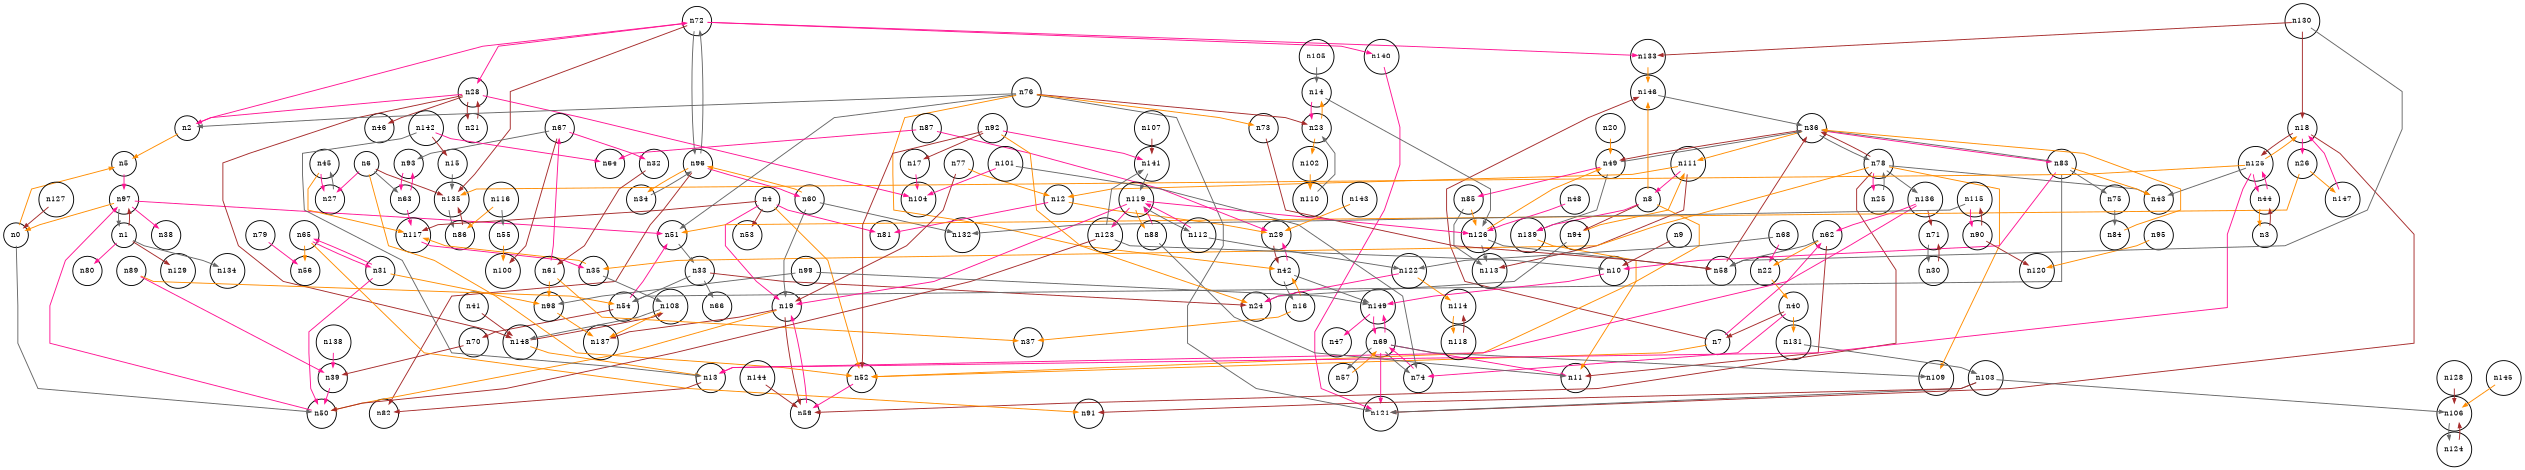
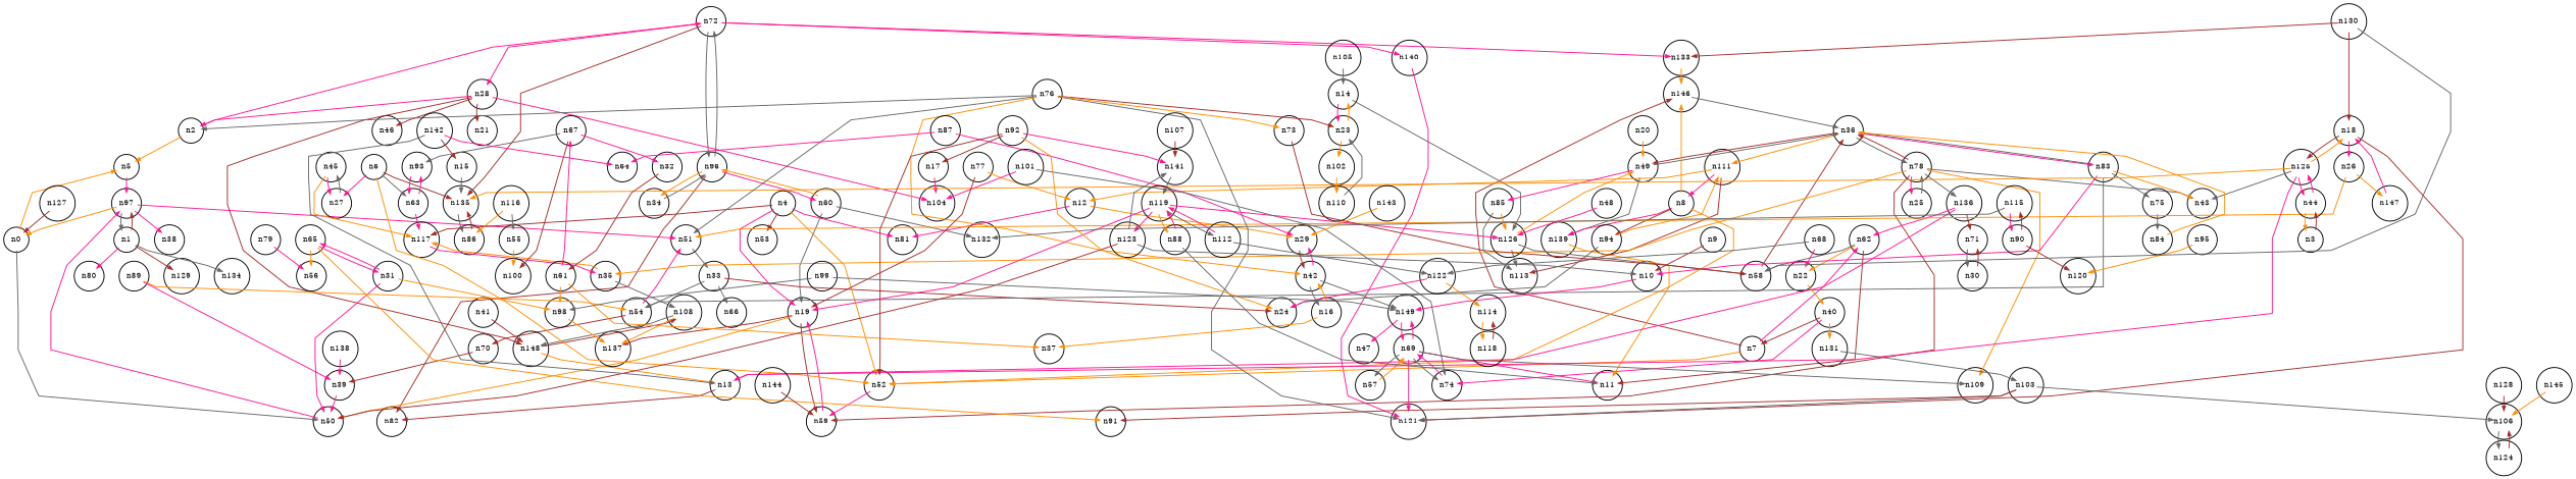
  digraph {
    fontsize=8
    nodesep=0.22
    nodesize=0.32
    ranksep=0.22
    splines=polyline
    node [fixedsize=shape fontsize=8 shape=circle]
    edge [arrowsize=0.5 color=deeppink]
    n5 [width=0.32]
    n97 [width=0.32]
    n0 [width=0.32]
    n1 [width=0.32]
    n38 [width=0.32]
    n51 [width=0.32]
    n50 [width=0.32]
    n80 [width=0.32]
    n129 [width=0.32]
    n134 [width=0.32]
    n33 [width=0.32]
    n24 [width=0.32]
    n54 [width=0.32]
    n66 [width=0.32]
    n2 [width=0.32]
    n72 [width=0.32]
    n135 [width=0.32]
    n28 [width=0.32]
    n96 [width=0.32]
    n133 [width=0.32]
    n140 [width=0.32]
    n86 [width=0.32]
    n104 [width=0.32]
    n21 [width=0.32]
    n46 [width=0.32]
    n148 [width=0.32]
    n82 [width=0.32]
    n60 [width=0.32]
    n34 [width=0.32]
    n146 [width=0.32]
    n121 [width=0.32]
    n19 [width=0.32]
    n59 [width=0.32]
    n137 [width=0.32]
    n4 [width=0.32]
    n52 [width=0.32]
    n53 [width=0.32]
    n81 [width=0.32]
    n117 [width=0.32]
    n35 [width=0.32]
    n108 [width=0.32]
    n27 [width=0.32]
    n45 [width=0.32]
    n6 [width=0.32]
    n63 [width=0.32]
    n93 [width=0.32]
    n7 [width=0.32]
    n62 [width=0.32]
    n11 [width=0.32]
    n22 [width=0.32]
    n58 [width=0.32]
    n36 [width=0.32]
    n40 [width=0.32]
    n111 [width=0.32]
    n49 [width=0.32]
    n78 [width=0.32]
    n83 [width=0.32]
    n74 [width=0.32]
    n131 [width=0.32]
    n8 [width=0.32]
    n12 [width=0.32]
    n113 [width=0.32]
    n139 [width=0.32]
    n85 [width=0.32]
    n109 [width=0.32]
    n43 [width=0.32]
    n25 [width=0.32]
    n136 [width=0.32]
    n10 [width=0.32]
    n75 [width=0.32]
    n94 [width=0.32]
    n29 [width=0.32]
    n149 [width=0.32]
    n47 [width=0.32]
    n69 [width=0.32]
    n57 [width=0.32]
    n9 [width=0.32]
    n42 [width=0.32]
    n16 [width=0.32]
    n37 [width=0.32]
    n13 [width=0.32]
    n126 [width=0.32]
    n14 [width=0.32]
    n23 [width=0.32]
    n102 [width=0.32]
    n110 [width=0.32]
    n15 [width=0.32]
    n17 [width=0.32]
    n26 [width=0.32]
    n147 [width=0.32]
    n18 [width=0.32]
    n125 [width=0.32]
    n44 [width=0.32]
    n3 [width=0.32]
    n20 [width=0.32]
    n70 [width=0.32]
    n31 [width=0.32]
    n65 [width=0.32]
    n98 [width=0.32]
    n56 [width=0.32]
    n91 [width=0.32]
    n39 [width=0.32]
    n71 [width=0.32]
    n84 [width=0.32]
    n30 [width=0.32]
    n103 [width=0.32]
    n106 [width=0.32]
    n124 [width=0.32]
    n41 [width=0.32]
    n48 [width=0.32]
    n55 [width=0.32]
    n100 [width=0.32]
    n132 [width=0.32]
    n61 [width=0.32]
    n67 [width=0.32]
    n32 [width=0.32]
    n68 [width=0.32]
    n122 [width=0.32]
    n114 [width=0.32]
    n118 [width=0.32]
    n73 [width=0.32]
    n76 [width=0.32]
    n77 [width=0.32]
    n79 [width=0.32]
    n87 [width=0.32]
    n64 [width=0.32]
    n88 [width=0.32]
    n119 [width=0.32]
    n112 [width=0.32]
    n123 [width=0.32]
    n141 [width=0.32]
    n89 [width=0.32]
    n90 [width=0.32]
    n120 [width=0.32]
    n115 [width=0.32]
    n92 [width=0.32]
    n95 [width=0.32]
    n99 [width=0.32]
    n101 [width=0.32]
    n105 [width=0.32]
    n107 [width=0.32]
    n116 [width=0.32]
    n127 [width=0.32]
    n128 [width=0.32]
    n130 [width=0.32]
    n138 [width=0.32]
    n142 [width=0.32]
    n143 [width=0.32]
    n144 [width=0.32]
    n145 [width=0.32]
    n5 -> n97
    n97 -> n0 [color=darkorange]
    n97 -> n1 [color=gray40]
    n97 -> n38
    n97 -> n51
    n0 -> n5 [color=darkorange]
    n0 -> n50 [color=gray40]
    n1 -> n97 [color=brown]
    n1 -> n80
    n1 -> n129 [color=brown]
    n1 -> n134 [color=gray40]
    n51 -> n33 [color=gray40]
    n50 -> n97
    n33 -> n24 [color=brown]
    n33 -> n54 [color=gray40]
    n33 -> n66 [color=gray40]
    n54 -> n51
    n54 -> n70 [color=brown]
    n2 -> n5 [color=darkorange]
    n2 -> n72
    n72 -> n135 [color=brown]
    n72 -> n28
    n72 -> n96 [color=gray40]
    n72 -> n133
    n72 -> n140
    n135 -> n86 [color=gray40]
    n28 -> n2
    n28 -> n104
    n28 -> n21 [color=brown]
    n28 -> n46 [color=brown]
    n28 -> n148 [color=brown]
    n96 -> n72 [color=gray40]
    n96 -> n82 [color=brown]
    n96 -> n60
    n96 -> n34 [color=darkorange]
    n133 -> n146 [color=darkorange]
    n140 -> n121
    n86 -> n135 [color=brown]
-   n21 -> n28 [color=brown]
    n148 -> n108 [color=brown]
    n148 -> n13 [color=darkorange]
    n60 -> n96 [color=darkorange]
    n60 -> n19 [color=gray40]
    n60 -> n132 [color=gray40]
    n34 -> n96 [color=gray40]
    n146 -> n36 [color=gray40]
    n19 -> n50 [color=darkorange]
    n19 -> n59 [color=brown]
    n19 -> n137 [color=brown]
    n59 -> n19
    n4 -> n19
    n4 -> n52 [color=darkorange]
    n4 -> n53 [color=brown]
    n4 -> n81
    n4 -> n117 [color=brown]
    n52 -> n59
    n117 -> n35
    n35 -> n117 [color=darkorange]
    n35 -> n108 [color=gray40]
    n108 -> n148 [color=gray40]
    n108 -> n137 [color=darkorange]
    n27 -> n45 [color=gray40]
    n45 -> n117 [color=darkorange]
    n45 -> n27
    n6 -> n135 [color=brown]
    n6 -> n52 [color=darkorange]
    n6 -> n27
    n6 -> n63 [color=gray40]
    n63 -> n117
    n63 -> n93
    n93 -> n63
    n7 -> n146 [color=brown]
    n7 -> n52 [color=darkorange]
    n7 -> n62
    n62 -> n11 [color=brown]
    n62 -> n22 [color=darkorange]
    n62 -> n58 [color=gray40]
    n22 -> n40 [color=darkorange]
    n58 -> n36 [color=brown]
    n36 -> n111 [color=darkorange]
    n36 -> n49 [color=brown]
    n36 -> n78 [color=gray40]
    n36 -> n83
    n40 -> n7 [color=brown]
    n40 -> n74
    n40 -> n131 [color=darkorange]
    n111 -> n8
    n111 -> n12 [color=darkorange]
    n111 -> n113 [color=brown]
    n49 -> n36 [color=gray40]
    n49 -> n139 [color=gray40]
    n49 -> n85
    n78 -> n59 [color=brown]
    n78 -> n35 [color=darkorange]
    n78 -> n36 [color=brown]
    n78 -> n109 [color=darkorange]
    n78 -> n43 [color=gray40]
    n78 -> n25
    n78 -> n136 [color=gray40]
    n83 -> n54 [color=gray40]
    n83 -> n36 [color=gray40]
    n83 -> n43 [color=darkorange]
    n83 -> n10
    n83 -> n75 [color=gray40]
    n74 -> n69
    n131 -> n103 [color=gray40]
    n8 -> n146 [color=darkorange]
    n8 -> n52 [color=darkorange]
    n8 -> n139
    n8 -> n94 [color=brown]
    n12 -> n81
    n12 -> n29 [color=darkorange]
    n139 -> n11 [color=darkorange]
    n85 -> n113 [color=gray40]
    n85 -> n126 [color=darkorange]
    n25 -> n78 [color=gray40]
    n136 -> n62
    n136 -> n13
    n136 -> n71 [color=brown]
    n10 -> n149
    n75 -> n84 [color=gray40]
    n94 -> n24 [color=gray40]
    n94 -> n111 [color=darkorange]
    n29 -> n42 [color=brown]
    n149 -> n47
    n149 -> n69
    n69 -> n121
    n69 -> n11
    n69 -> n74 [color=gray40]
    n69 -> n109 [color=gray40]
    n69 -> n149
    n69 -> n57 [color=gray40]
    n57 -> n69 [color=darkorange]
    n9 -> n10 [color=brown]
    n42 -> n29
    n42 -> n149 [color=gray40]
    n42 -> n16 [color=gray40]
    n16 -> n42 [color=darkorange]
    n16 -> n37 [color=darkorange]
    n13 -> n82 [color=brown]
    n126 -> n58 [color=gray40]
    n126 -> n49 [color=darkorange]
    n126 -> n113 [color=gray40]
    n14 -> n126 [color=gray40]
    n14 -> n23
    n23 -> n14 [color=darkorange]
    n23 -> n102 [color=darkorange]
    n102 -> n110 [color=darkorange]
    n110 -> n23 [color=gray40]
    n15 -> n135 [color=gray40]
    n17 -> n104
    n26 -> n51 [color=darkorange]
    n26 -> n147 [color=darkorange]
    n147 -> n18
    n18 -> n121 [color=brown]
    n18 -> n26
    n18 -> n125 [color=brown]
    n125 -> n135 [color=darkorange]
    n125 -> n43 [color=gray40]
    n125 -> n13
    n125 -> n18 [color=darkorange]
    n125 -> n44
    n44 -> n125
    n44 -> n3 [color=darkorange]
    n3 -> n44 [color=brown]
    n20 -> n49 [color=darkorange]
    n70 -> n39 [color=brown]
    n31 -> n50
    n31 -> n65
    n31 -> n98 [color=darkorange]
    n65 -> n31
    n65 -> n56 [color=darkorange]
    n65 -> n91 [color=darkorange]
    n98 -> n137 [color=darkorange]
    n39 -> n50
    n71 -> n30 [color=gray40]
    n84 -> n36 [color=darkorange]
    n30 -> n71 [color=brown]
    n103 -> n121 [color=gray40]
    n103 -> n91 [color=brown]
    n103 -> n106 [color=gray40]
    n106 -> n124 [color=gray40]
    n124 -> n106 [color=brown]
    n41 -> n148 [color=brown]
    n48 -> n126
    n55 -> n100 [color=darkorange]
    n61 -> n37 [color=darkorange]
    n61 -> n98 [color=darkorange]
    n61 -> n67
    n67 -> n93 [color=gray40]
    n67 -> n100 [color=brown]
    n67 -> n32
    n32 -> n61 [color=brown]
    n68 -> n22
    n68 -> n122 [color=gray40]
    n122 -> n24
    n122 -> n114 [color=darkorange]
    n114 -> n118 [color=darkorange]
    n118 -> n114 [color=brown]
    n73 -> n58 [color=brown]
    n76 -> n51 [color=gray40]
    n76 -> n2 [color=gray40]
    n76 -> n121 [color=gray40]
    n76 -> n42 [color=darkorange]
    n76 -> n23 [color=brown]
    n76 -> n73 [color=darkorange]
    n77 -> n19 [color=brown]
    n77 -> n12 [color=darkorange]
    n79 -> n56
    n87 -> n29
    n87 -> n64
    n88 -> n11 [color=gray40]
    n88 -> n119
    n119 -> n19
    n119 -> n126
    n119 -> n88 [color=darkorange]
    n119 -> n112 [color=gray40]
    n119 -> n123
    n112 -> n122 [color=gray40]
    n112 -> n119
    n123 -> n50 [color=brown]
    n123 -> n10 [color=gray40]
    n123 -> n141 [color=gray40]
    n141 -> n119 [color=gray40]
    n89 -> n54 [color=darkorange]
    n89 -> n39
    n90 -> n120 [color=brown]
    n90 -> n115 [color=brown]
    n115 -> n132 [color=gray40]
    n115 -> n90
    n92 -> n24 [color=darkorange]
    n92 -> n52 [color=brown]
    n92 -> n17 [color=brown]
    n92 -> n141
    n95 -> n120 [color=darkorange]
    n99 -> n149 [color=gray40]
    n99 -> n98 [color=gray40]
    n101 -> n104
    n101 -> n74 [color=gray40]
    n105 -> n14 [color=gray40]
    n107 -> n141 [color=brown]
    n116 -> n86 [color=darkorange]
    n116 -> n55 [color=gray40]
    n127 -> n0 [color=brown]
    n128 -> n106 [color=brown]
    n130 -> n133 [color=brown]
    n130 -> n58 [color=gray40]
    n130 -> n18 [color=brown]
    n138 -> n39
    n142 -> n13 [color=gray40]
    n142 -> n15 [color=brown]
    n142 -> n64
    n143 -> n29 [color=darkorange]
    n144 -> n59 [color=brown]
    n145 -> n106 [color=darkorange]
  }
